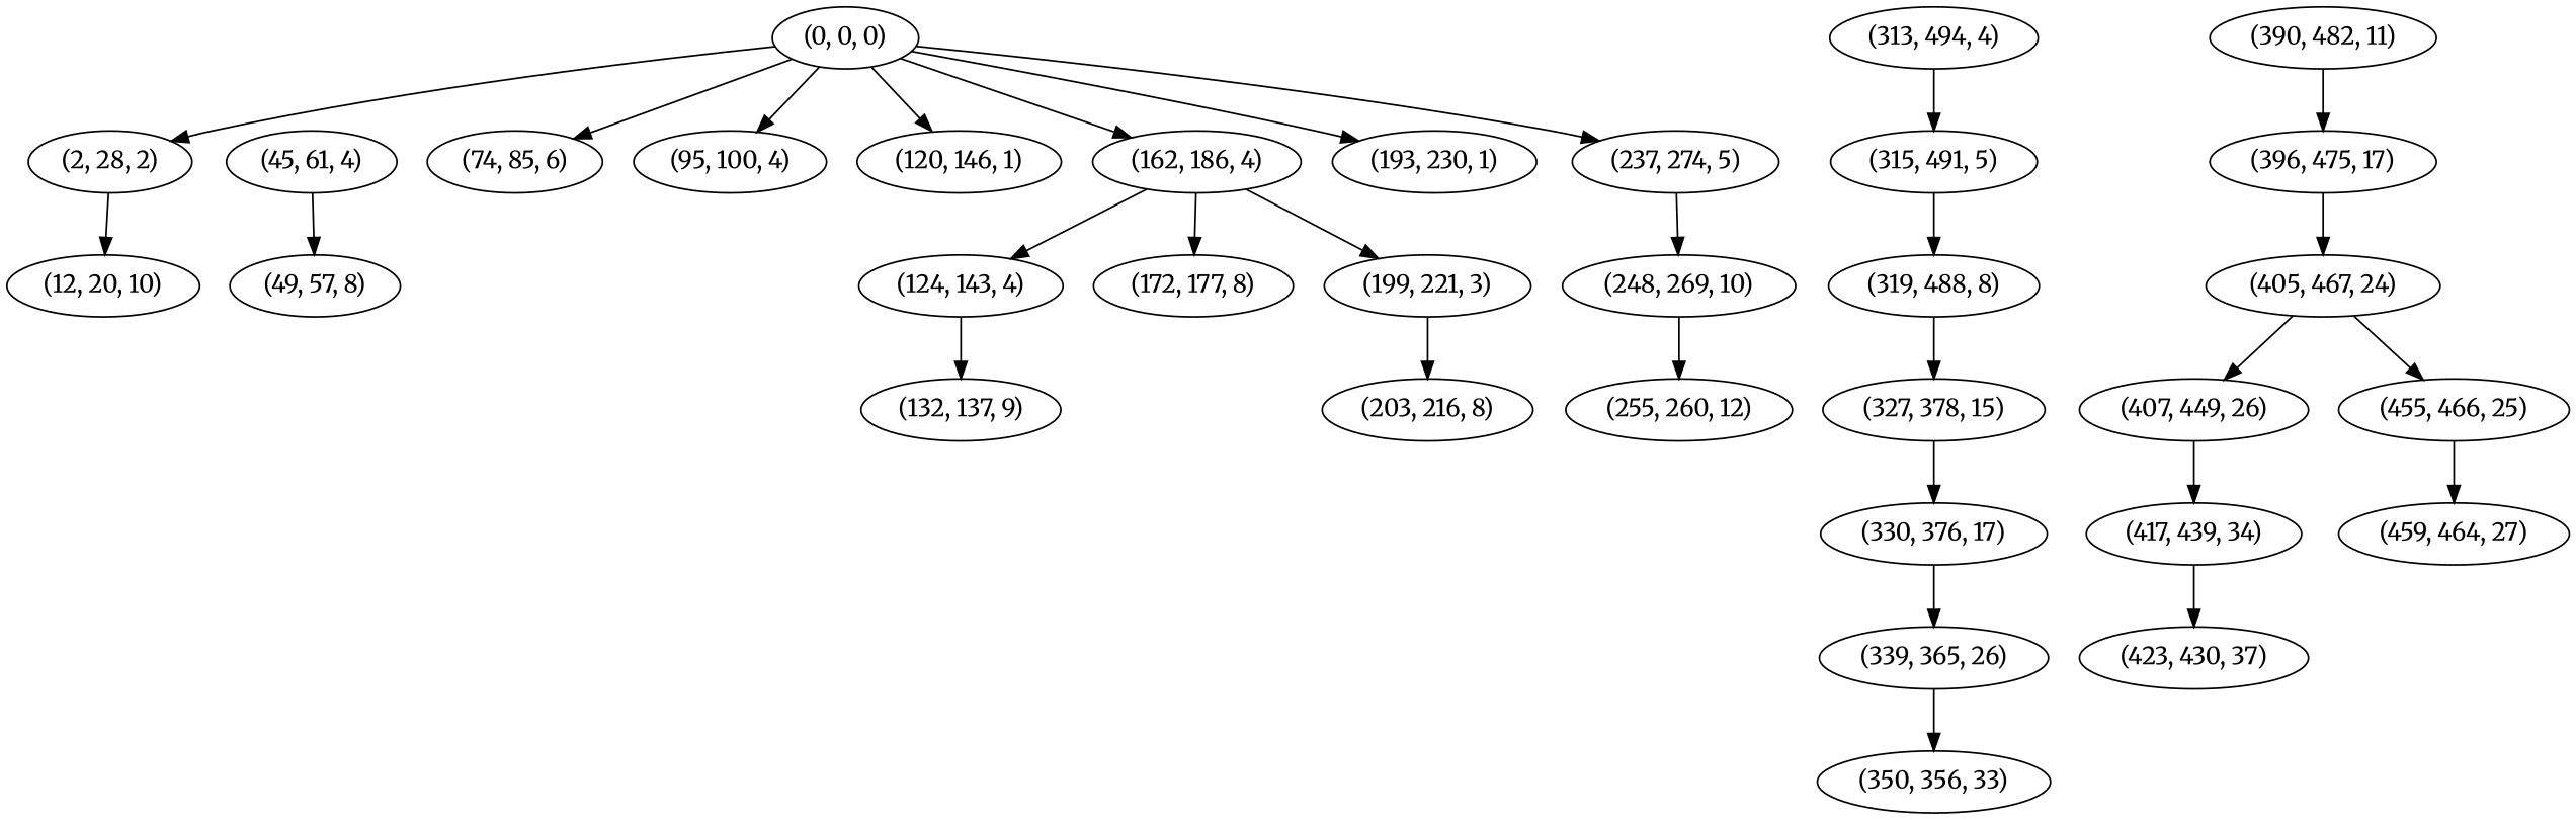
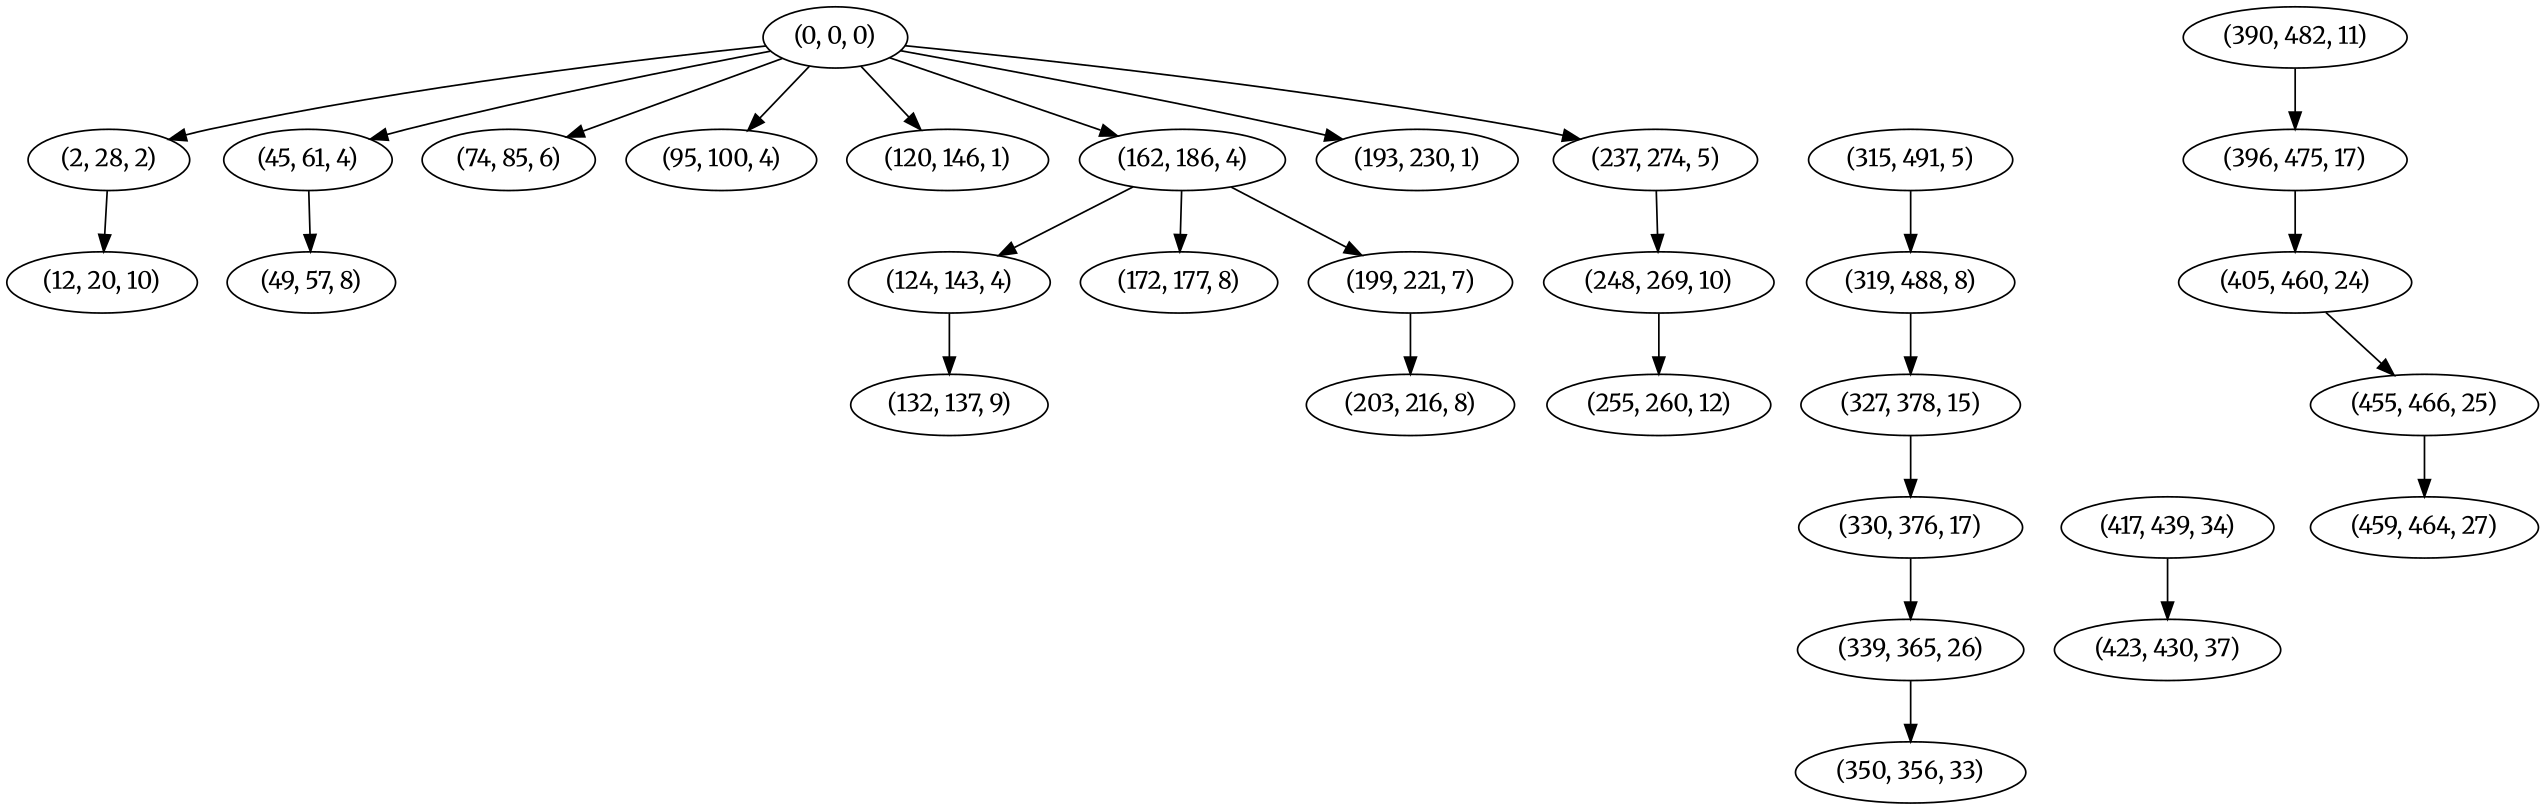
  digraph {
    fontname=Merriweather
    node [fontname=Merriweather]
    edge [fontname=Merriweather]
    "(0, 0, 0)"
    "(2, 28, 2)"
    "(45, 61, 4)"
    "(74, 85, 6)"
    "(95, 100, 4)"
    "(120, 146, 1)"
    "(162, 186, 4)"
    "(193, 230, 1)"
    "(237, 274, 5)"
    "(12, 20, 10)"
    n11 [label="(49, 57, 8)"]
    "(124, 143, 4)"
    "(172, 177, 8)"
-   "(199, 221, 7)" [label="(199, 221, 3)"]
+   "(199, 221, 7)"
    "(248, 269, 10)"
-   "(313, 494, 4)"
    "(315, 491, 5)"
    "(132, 137, 9)"
    "(203, 216, 8)"
    "(255, 260, 12)"
    "(319, 488, 8)"
    "(327, 378, 15)"
    "(330, 376, 17)"
    "(390, 482, 11)"
    "(396, 475, 17)"
    "(339, 365, 26)"
    "(350, 356, 33)"
-   "(405, 467, 24)"
-   "(407, 449, 26)"
+   "(405, 467, 24)" [label="(405, 460, 24)"]
    "(455, 466, 25)"
    "(417, 439, 34)"
    "(459, 464, 27)"
    "(423, 430, 37)"
    "(0, 0, 0)" -> "(2, 28, 2)"
+   "(0, 0, 0)" -> "(45, 61, 4)"
    "(0, 0, 0)" -> "(74, 85, 6)"
    "(0, 0, 0)" -> "(95, 100, 4)"
    "(0, 0, 0)" -> "(120, 146, 1)"
    "(0, 0, 0)" -> "(162, 186, 4)"
    "(0, 0, 0)" -> "(193, 230, 1)"
    "(0, 0, 0)" -> "(237, 274, 5)"
    "(2, 28, 2)" -> "(12, 20, 10)"
    "(45, 61, 4)" -> n11
    "(162, 186, 4)" -> "(124, 143, 4)"
    "(162, 186, 4)" -> "(172, 177, 8)"
    "(162, 186, 4)" -> "(199, 221, 7)"
    "(237, 274, 5)" -> "(248, 269, 10)"
    "(124, 143, 4)" -> "(132, 137, 9)"
    "(199, 221, 7)" -> "(203, 216, 8)"
    "(248, 269, 10)" -> "(255, 260, 12)"
-   "(313, 494, 4)" -> "(315, 491, 5)"
    "(315, 491, 5)" -> "(319, 488, 8)"
    "(319, 488, 8)" -> "(327, 378, 15)"
    "(327, 378, 15)" -> "(330, 376, 17)"
    "(330, 376, 17)" -> "(339, 365, 26)"
    "(390, 482, 11)" -> "(396, 475, 17)"
    "(396, 475, 17)" -> "(405, 467, 24)"
    "(339, 365, 26)" -> "(350, 356, 33)"
-   "(405, 467, 24)" -> "(407, 449, 26)"
    "(405, 467, 24)" -> "(455, 466, 25)"
-   "(407, 449, 26)" -> "(417, 439, 34)"
    "(455, 466, 25)" -> "(459, 464, 27)"
    "(417, 439, 34)" -> "(423, 430, 37)"
  }
